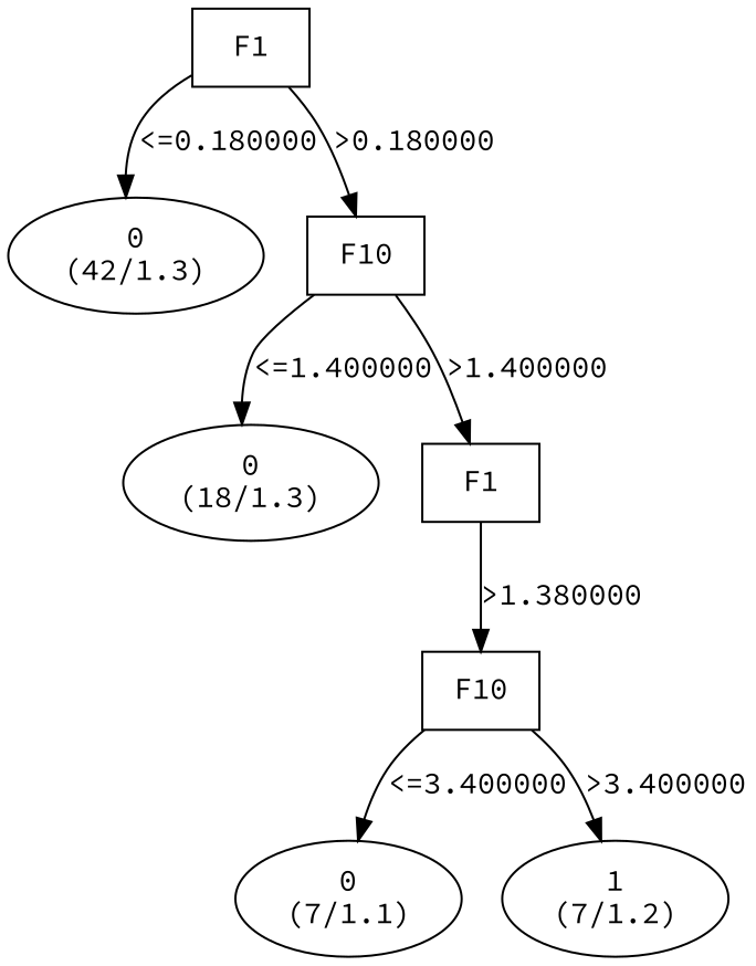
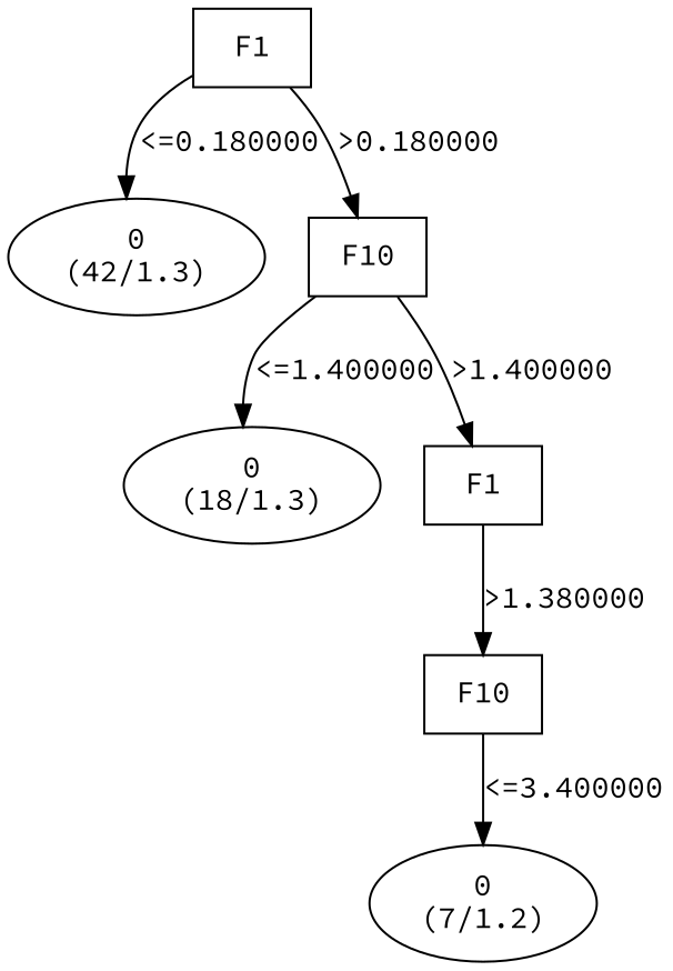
  digraph {
    fontname="Source Code Pro"
    node [fontname="Source Code Pro" shape=box]
    edge [fontname="Source Code Pro"]
    n1 [label="F1\n"]
    n2 [label="0\n(42/1.3)" shape=ellipse]
    n3 [label="F10\n"]
    n4 [label="0\n(18/1.3)" shape=ellipse]
    n5 [label="F1\n"]
    n6 [label="F10\n"]
-   n7 [label="0\n(7/1.1)" shape=ellipse]
-   n8 [label="1\n(7/1.2)" shape=ellipse]
+   n7 [label="0\n(7/1.2)" shape=ellipse]
    n1 -> n2 [label="<=0.180000"]
    n1 -> n3 [label=">0.180000"]
    n3 -> n4 [label="<=1.400000"]
    n3 -> n5 [label=">1.400000"]
    n5 -> n6 [label=">1.380000"]
    n6 -> n7 [label="<=3.400000"]
-   n6 -> n8 [label=">3.400000"]
  }
